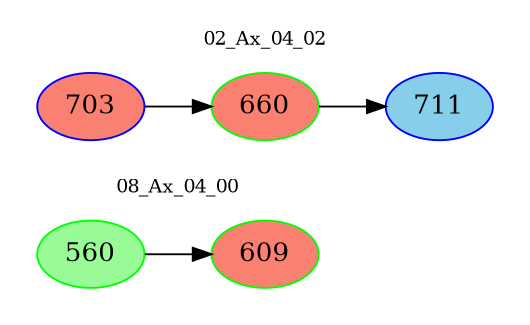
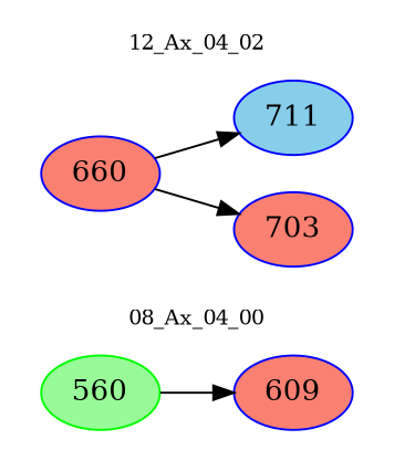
  digraph {
    rankdir=LR
    node [color=blue fillcolor=salmon style=filled]
    edge [color=black]
    n1 [color=green fillcolor=palegreen label=560]
-   n2 [color=green label=609]
+   n2 [label=609]
    n3 [label=703]
-   n4 [color=green label=660]
+   n4 [label=660]
    n5 [fillcolor=skyblue label=711]
    subgraph cluster_1 {
      color=white
      fontsize=10
      label="08_Ax_04_00"
      n1
      n2
    }
    subgraph cluster_2 {
      color=white
      fontsize=10
-     label="02_Ax_04_02"
+     label="12_Ax_04_02"
      n3
      n4
      n5
    }
    n1 -> n2
-   n3 -> n4
+   n4 -> n3
    n4 -> n5
  }
